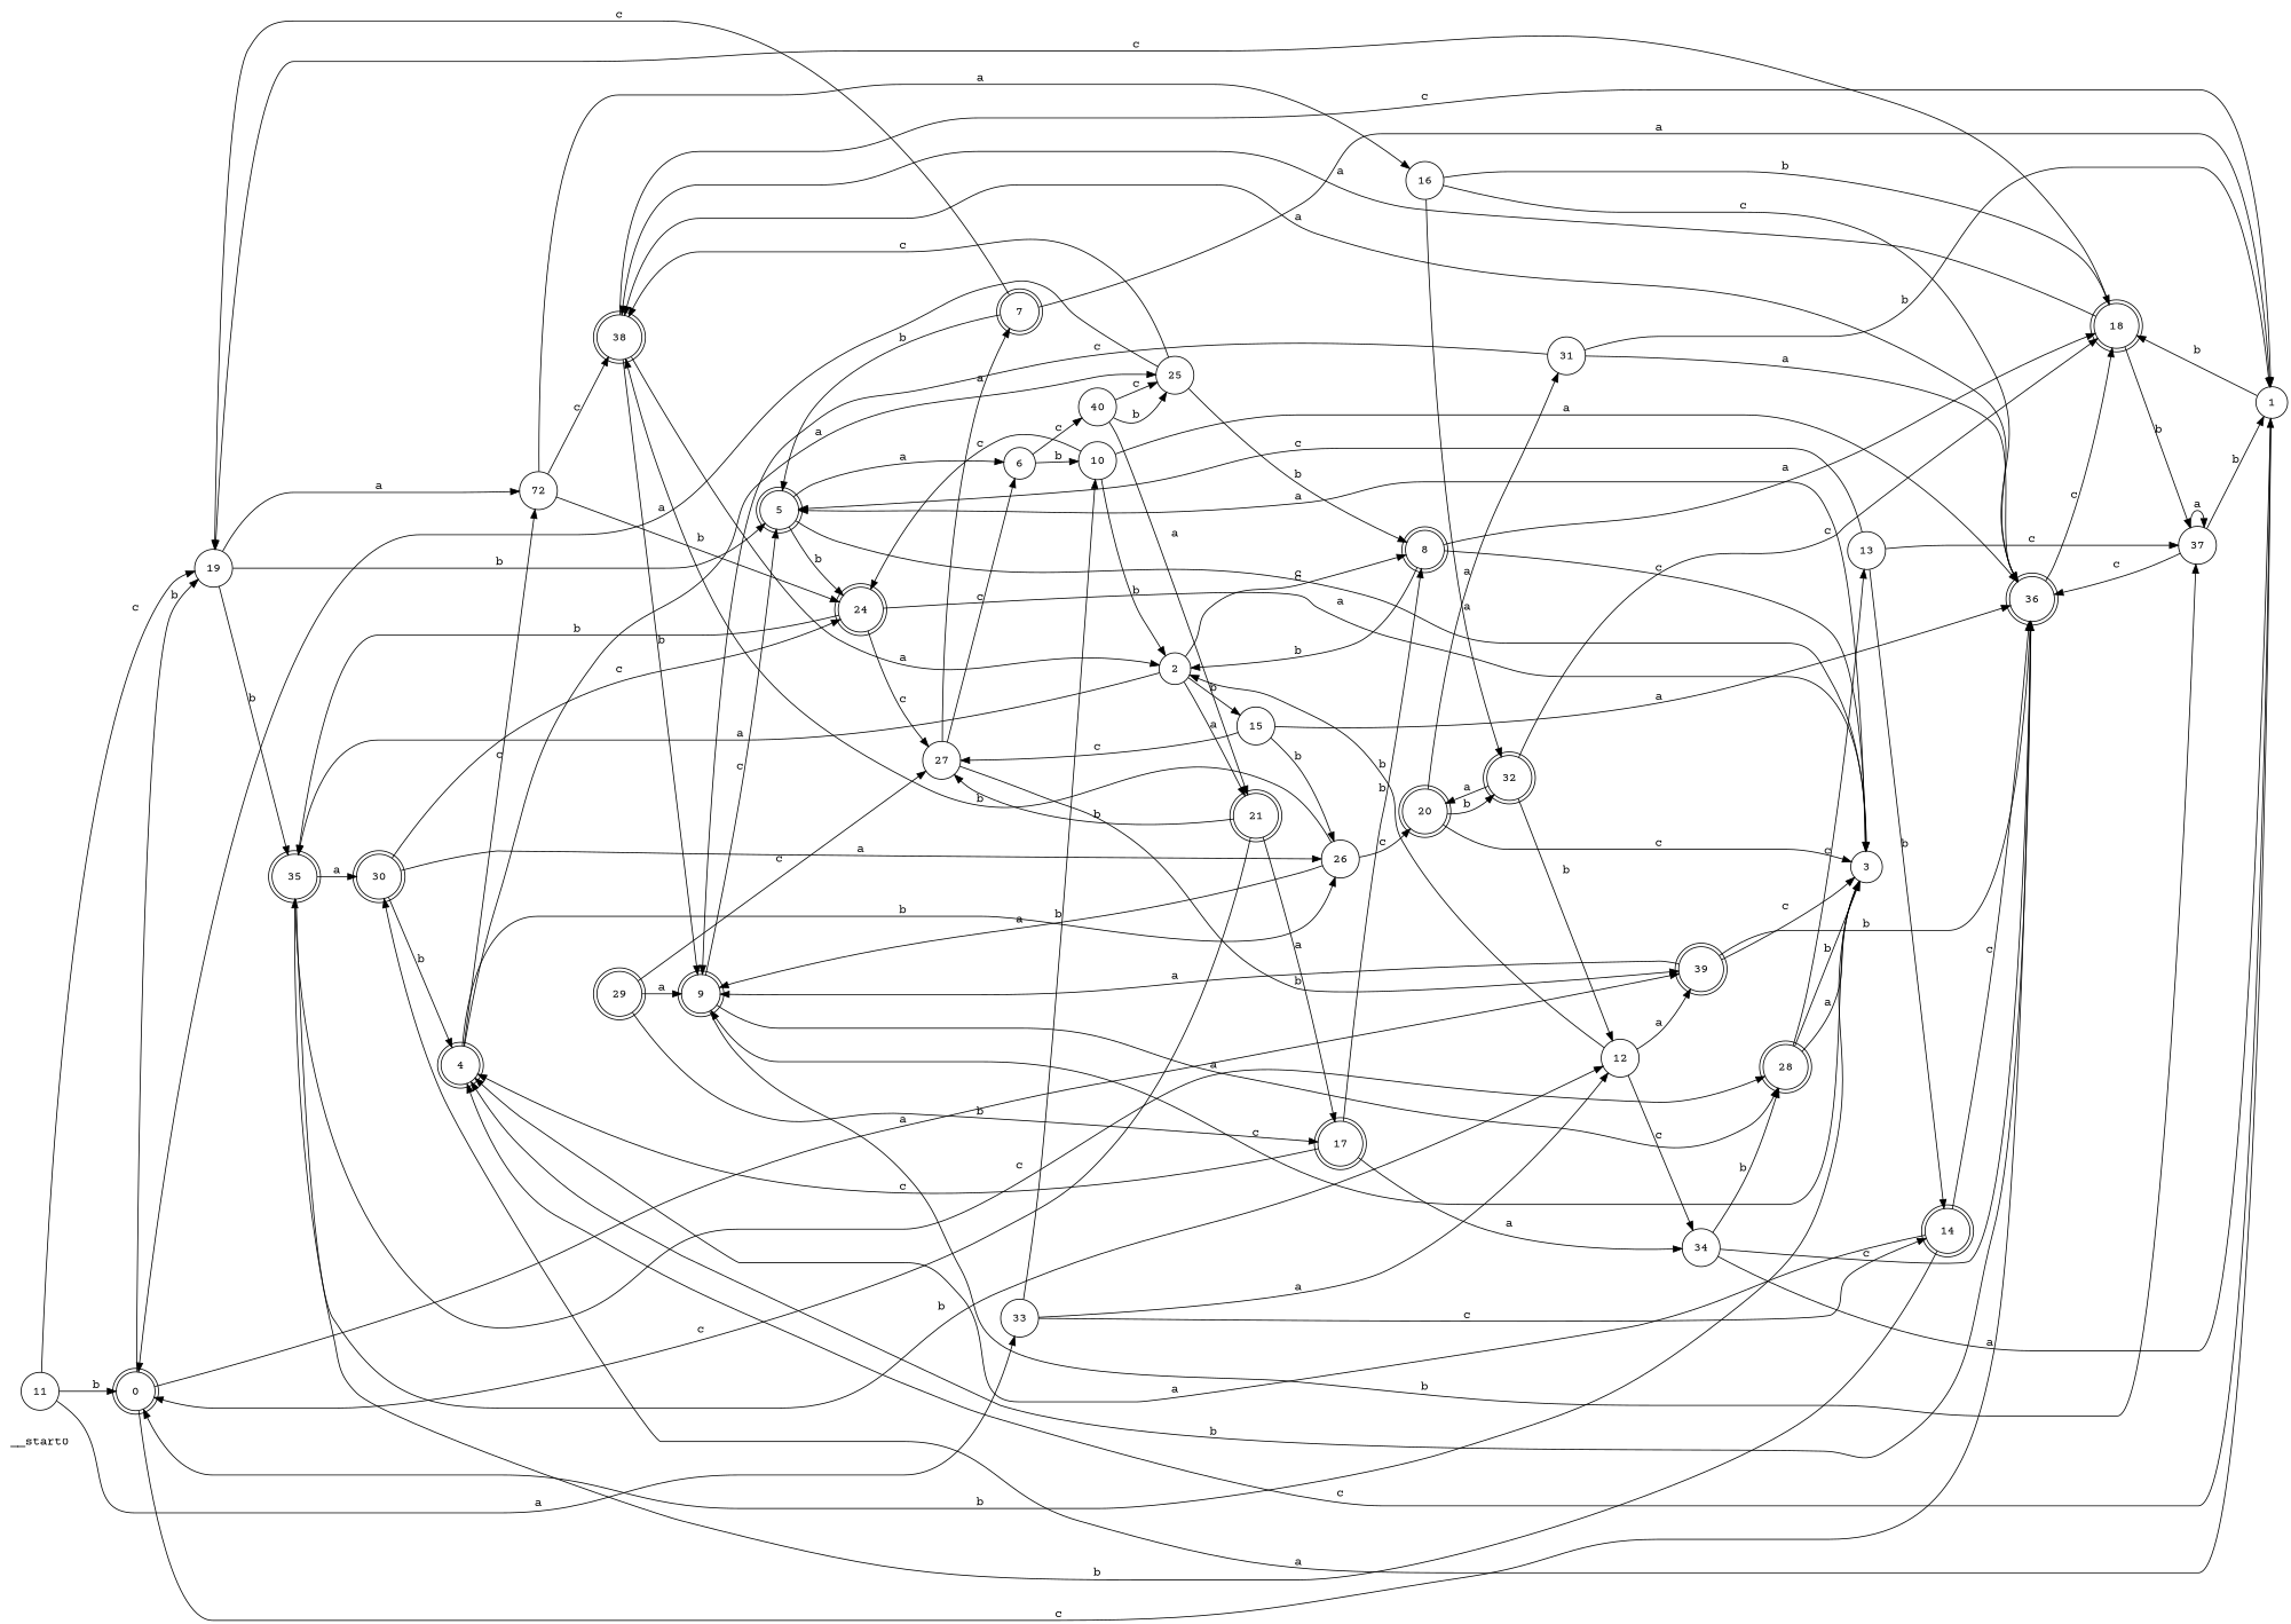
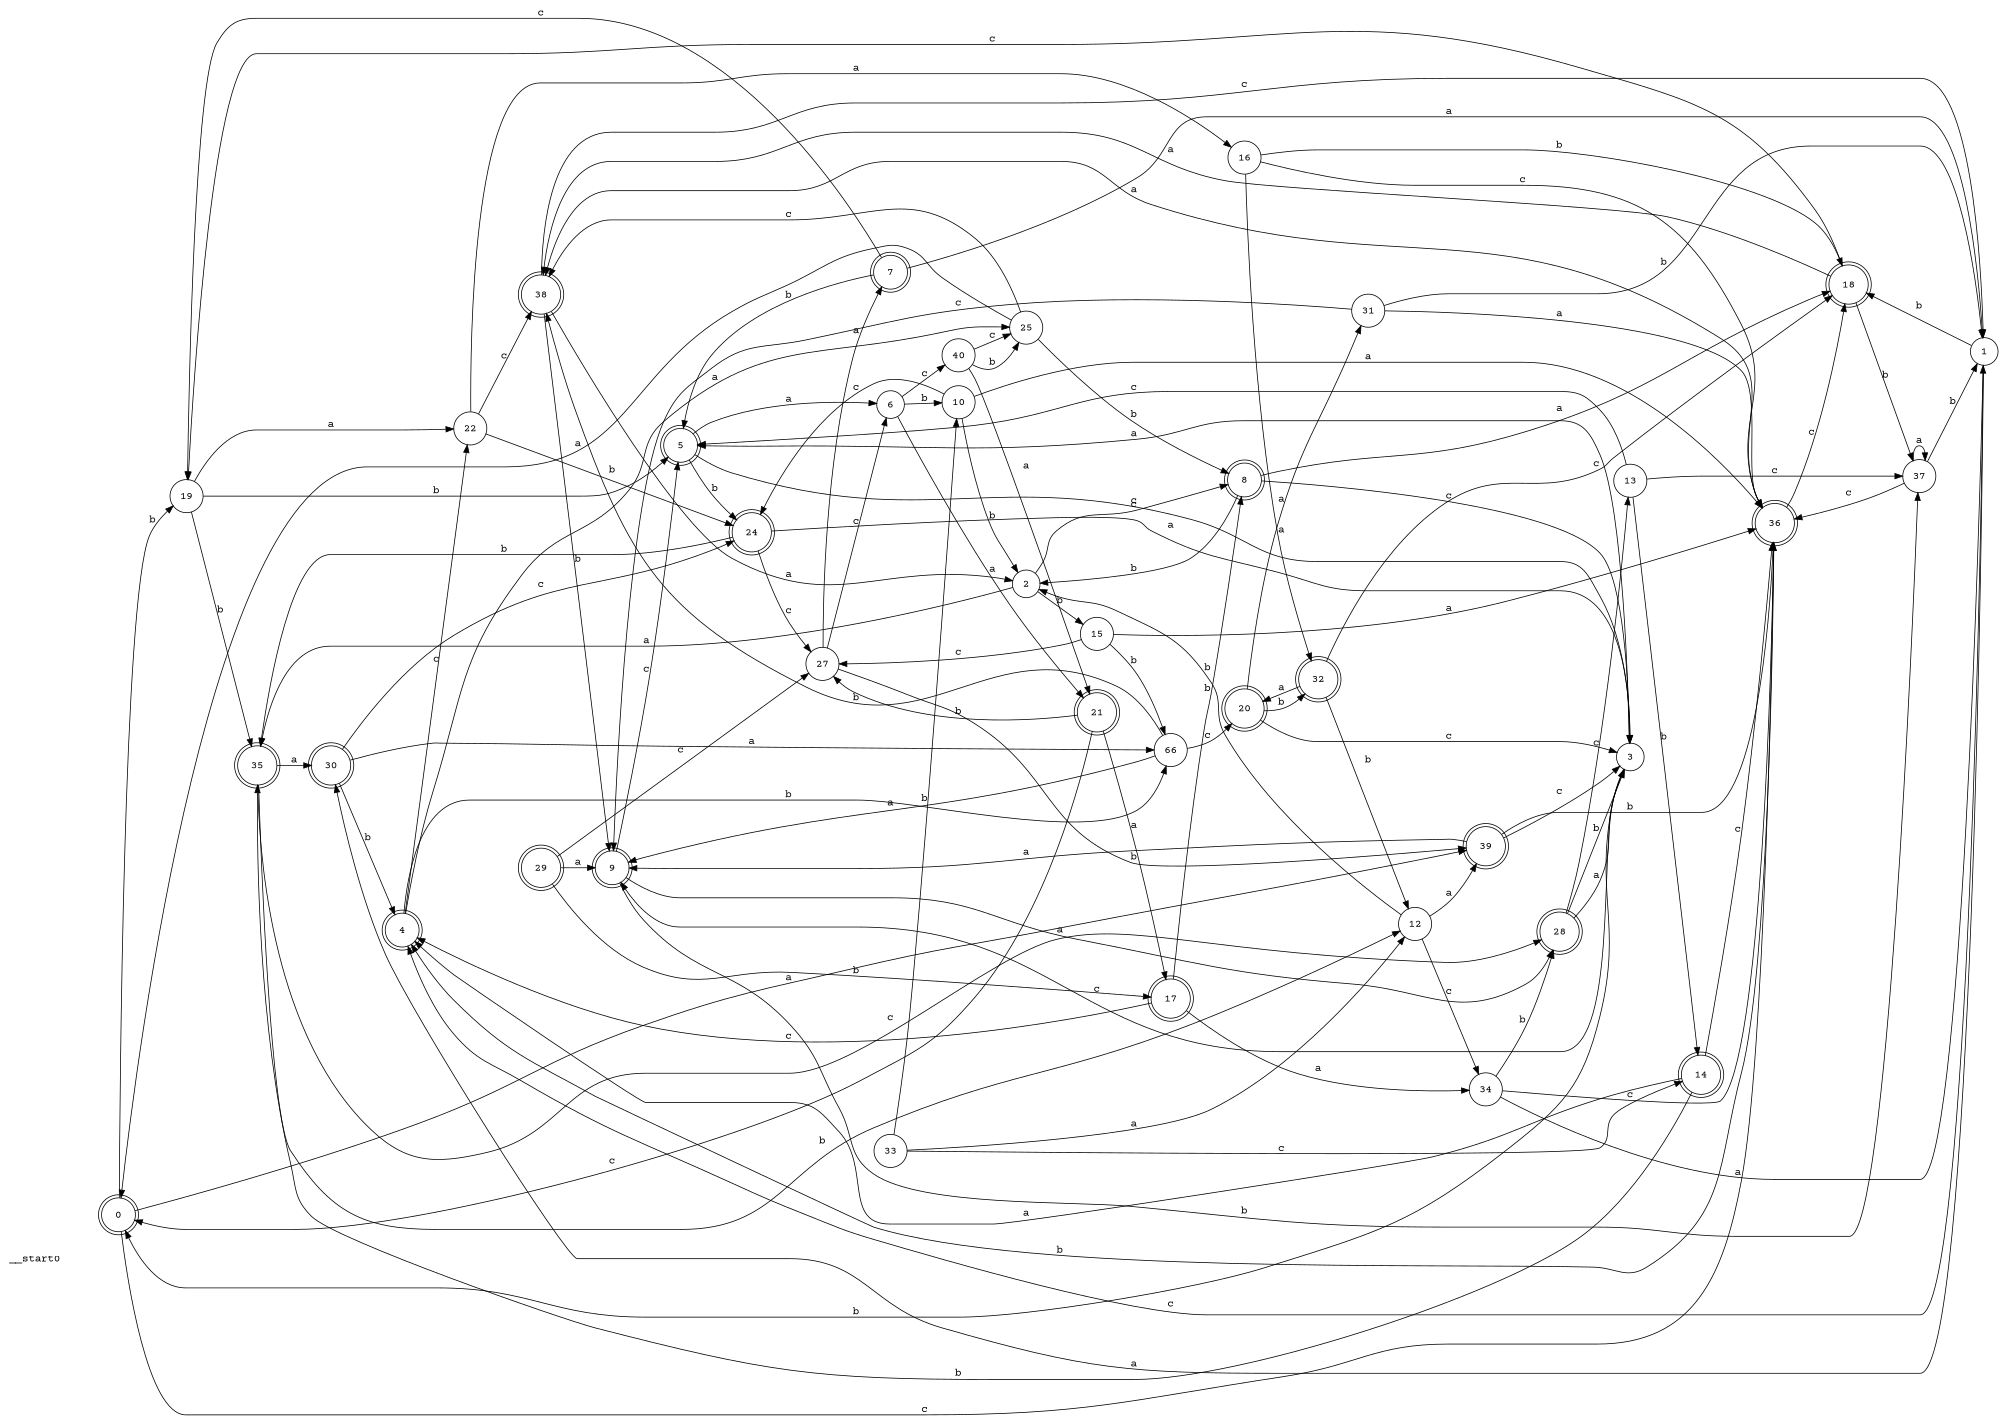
  digraph {
    fontname="Courier Prime"
    rankdir=LR
    node [fontname="Courier Prime" shape=doublecircle color=black fillcolor=white style="rounded,filled"]
    edge [fontname="Courier Prime"]
    __start0 [shape=none color="" fillcolor="" style=""]
    n2 [label=0]
    n3 [label=19 shape=circle style=filled]
    n4 [label=36]
    n5 [label=39]
    n6 [label=35]
    n7 [label=5]
-   n8 [label=72 shape=circle style=filled]
+   n8 [label=22 shape=circle style=filled]
    n9 [label=4]
    n10 [label=18]
    n11 [label=38]
    n12 [label=3 shape=circle style=filled]
    n13 [label=9]
    n14 [label=1 shape=circle style=filled]
    n15 [label=30]
    n16 [label=25 shape=circle style=filled]
-   n17 [label=26 shape=circle style=filled]
+   n17 [label=66 shape=circle style=filled]
    n18 [label=37 shape=circle style=filled]
    n19 [label=24]
    n20 [label=2 shape=circle style=filled]
    n21 [label=8]
    n22 [label=15 shape=circle style=filled]
    n23 [label=27 shape=circle style=filled]
    n24 [label=28]
    n25 [label=12 shape=circle style=filled]
    n26 [label=6 shape=circle style=filled]
    n27 [label=16 shape=circle style=filled]
    n28 [label=20]
    n29 [label=10 shape=circle style=filled]
    n30 [label=21]
    n31 [label=40 shape=circle style=filled]
    n32 [label=17]
    n33 [label=7]
    n34 [label=13 shape=circle style=filled]
-   n35 [label=11 shape=circle style=filled]
    n36 [label=33 shape=circle style=filled]
    n37 [label=14]
    n38 [label=34 shape=circle style=filled]
    n39 [label=32]
    n40 [label=31 shape=circle style=filled]
    n41 [label=29]
    n2 -> n3 [label=b]
    n2 -> n4 [label=c]
    n2 -> n5 [label=a]
    n3 -> n6 [label=b]
    n3 -> n7 [label=b]
    n3 -> n8 [label=a]
    n4 -> n9 [label=b]
    n4 -> n10 [label=c]
    n4 -> n11 [label=a]
    n5 -> n4 [label=b]
    n5 -> n12 [label=c]
    n5 -> n13 [label=a]
    n6 -> n15 [label=a]
    n6 -> n24 [label=c]
    n6 -> n25 [label=b]
    n7 -> n12 [label=c]
    n7 -> n19 [label=b]
    n7 -> n26 [label=a]
    n8 -> n11 [label=c]
    n8 -> n19 [label=b]
    n8 -> n27 [label=a]
    n9 -> n8 [label=c]
    n9 -> n16 [label=a]
    n9 -> n17 [label=b]
    n10 -> n3 [label=c]
    n10 -> n11 [label=a]
    n10 -> n18 [label=b]
    n11 -> n13 [label=b]
    n11 -> n14 [label=c]
    n11 -> n20 [label=a]
    n12 -> n2 [label=b]
    n12 -> n7 [label=a]
    n12 -> n13 [label=c]
    n13 -> n7 [label=c]
    n13 -> n18 [label=b]
    n13 -> n24 [label=a]
    n14 -> n9 [label=c]
    n14 -> n10 [label=b]
    n14 -> n15 [label=a]
    n15 -> n9 [label=b]
    n15 -> n17 [label=a]
    n15 -> n19 [label=c]
    n16 -> n2 [label=a]
    n16 -> n11 [label=c]
    n16 -> n21 [label=b]
    n17 -> n11 [label=b]
    n17 -> n13 [label=a]
    n17 -> n28 [label=c]
    n18 -> n4 [label=c]
    n18 -> n14 [label=b]
    n18 -> n18 [label=a]
    n19 -> n6 [label=b]
    n19 -> n12 [label=a]
    n19 -> n23 [label=c]
    n20 -> n6 [label=a]
    n20 -> n21 [label=c]
    n20 -> n22 [label=b]
    n21 -> n10 [label=a]
    n21 -> n12 [label=c]
    n21 -> n20 [label=b]
    n22 -> n4 [label=a]
    n22 -> n17 [label=b]
    n22 -> n23 [label=c]
    n23 -> n5 [label=b]
    n23 -> n26 [label=c]
    n23 -> n33 [label=a]
    n24 -> n12 [label=a]
    n24 -> n12 [label=b]
    n24 -> n34 [label=c]
    n25 -> n5 [label=a]
    n25 -> n20 [label=b]
    n25 -> n38 [label=c]
    n26 -> n29 [label=b]
-   n20 -> n30 [label=a]
+   n26 -> n30 [label=a]
    n26 -> n31 [label=c]
    n27 -> n4 [label=c]
    n27 -> n10 [label=b]
    n27 -> n39 [label=a]
    n28 -> n12 [label=c]
    n28 -> n39 [label=b]
    n28 -> n40 [label=a]
    n29 -> n4 [label=a]
    n29 -> n19 [label=c]
    n29 -> n20 [label=b]
    n30 -> n2 [label=c]
    n30 -> n23 [label=b]
    n30 -> n32 [label=a]
    n31 -> n16 [label=b]
    n31 -> n16 [label=c]
    n31 -> n30 [label=a]
    n32 -> n9 [label=c]
    n32 -> n21 [label=b]
    n32 -> n38 [label=a]
    n33 -> n3 [label=c]
    n33 -> n7 [label=b]
    n33 -> n14 [label=a]
    n34 -> n7 [label=c]
    n34 -> n18 [label=c]
    n34 -> n37 [label=b]
-   n35 -> n2 [label=b]
-   n35 -> n3 [label=c]
-   n35 -> n36 [label=a]
    n36 -> n25 [label=a]
    n36 -> n29 [label=b]
    n36 -> n37 [label=c]
    n37 -> n4 [label=c]
    n37 -> n6 [label=b]
    n37 -> n9 [label=a]
    n38 -> n4 [label=c]
    n38 -> n14 [label=a]
    n38 -> n24 [label=b]
    n39 -> n10 [label=c]
    n39 -> n25 [label=b]
    n39 -> n28 [label=a]
    n40 -> n4 [label=a]
    n40 -> n13 [label=c]
    n40 -> n14 [label=b]
    n41 -> n13 [label=a]
    n41 -> n23 [label=c]
    n41 -> n32 [label=b]
  }
